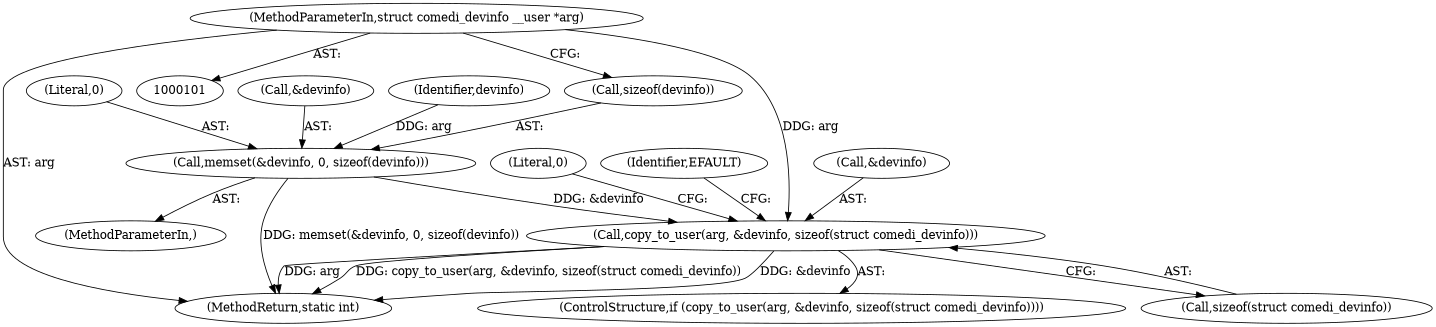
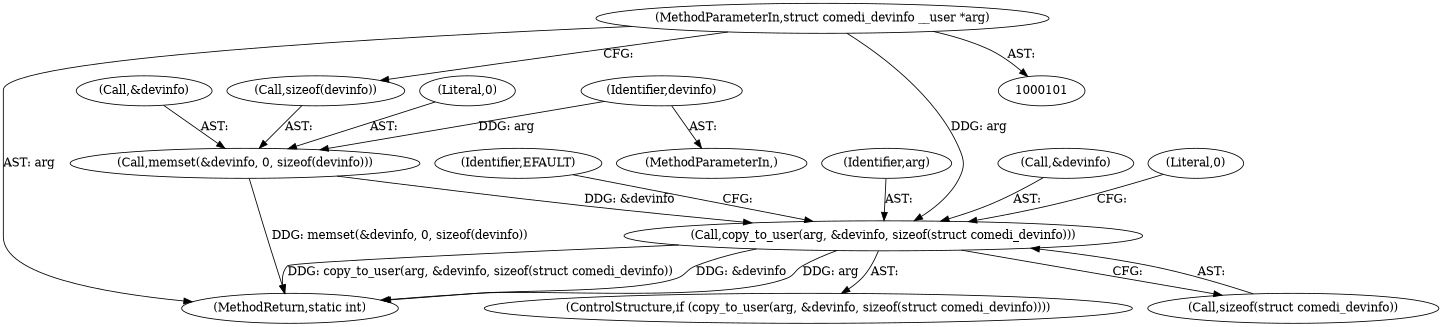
  digraph {
    n1 [label="(Call,copy_to_user(arg, &devinfo, sizeof(struct comedi_devinfo)))"]
    n2 [label="(Call,sizeof(struct comedi_devinfo))"]
    n3 [label="(MethodReturn,static int)"]
    n4 [label="(ControlStructure,if (copy_to_user(arg, &devinfo, sizeof(struct comedi_devinfo))))"]
    n5 [label="(MethodParameterIn,struct comedi_devinfo __user *arg)"]
    1000101
    n7 [label="(Call,sizeof(devinfo))"]
    n8 [label="(Call,memset(&devinfo, 0, sizeof(devinfo)))"]
    n9 [label="(MethodParameterIn,)"]
+   n10 [label="(Identifier,arg)"]
    n11 [label="(Literal,0)"]
    n12 [label="(Call,&devinfo)"]
    n13 [label="(Call,&devinfo)"]
    n14 [label="(Identifier,devinfo)"]
    n15 [label="(Literal,0)"]
    n16 [label="(Identifier,EFAULT)"]
    n1 -> n2 [label="CFG: "]
    n1 -> n3 [label="DDG: &devinfo"]
    n1 -> n3 [label="DDG: arg"]
    n1 -> n3 [label="DDG: copy_to_user(arg, &devinfo, sizeof(struct comedi_devinfo))"]
    n1 -> n4 [label="AST: "]
    n2 -> n1 [label="AST: "]
    n5 -> n1 [label="DDG: arg"]
    n5 -> n3 [label="AST: arg"]
    n5 -> 1000101 [label="AST: "]
    n5 -> n7 [label="CFG: "]
    n7 -> n8 [label="AST: "]
    n8 -> n1 [label="DDG: &devinfo"]
    n8 -> n3 [label="DDG: memset(&devinfo, 0, sizeof(devinfo))"]
-   n8 -> n9 [label="AST: "]
+   n14 -> n9 [label="AST: "]
+   n10 -> n1 [label="AST: "]
    n11 -> n8 [label="AST: "]
    n12 -> n1 [label="AST: "]
    n13 -> n8 [label="AST: "]
    n14 -> n8 [label="DDG: arg"]
    n15 -> n1 [label="CFG: "]
    n16 -> n1 [label="CFG: "]
  }
